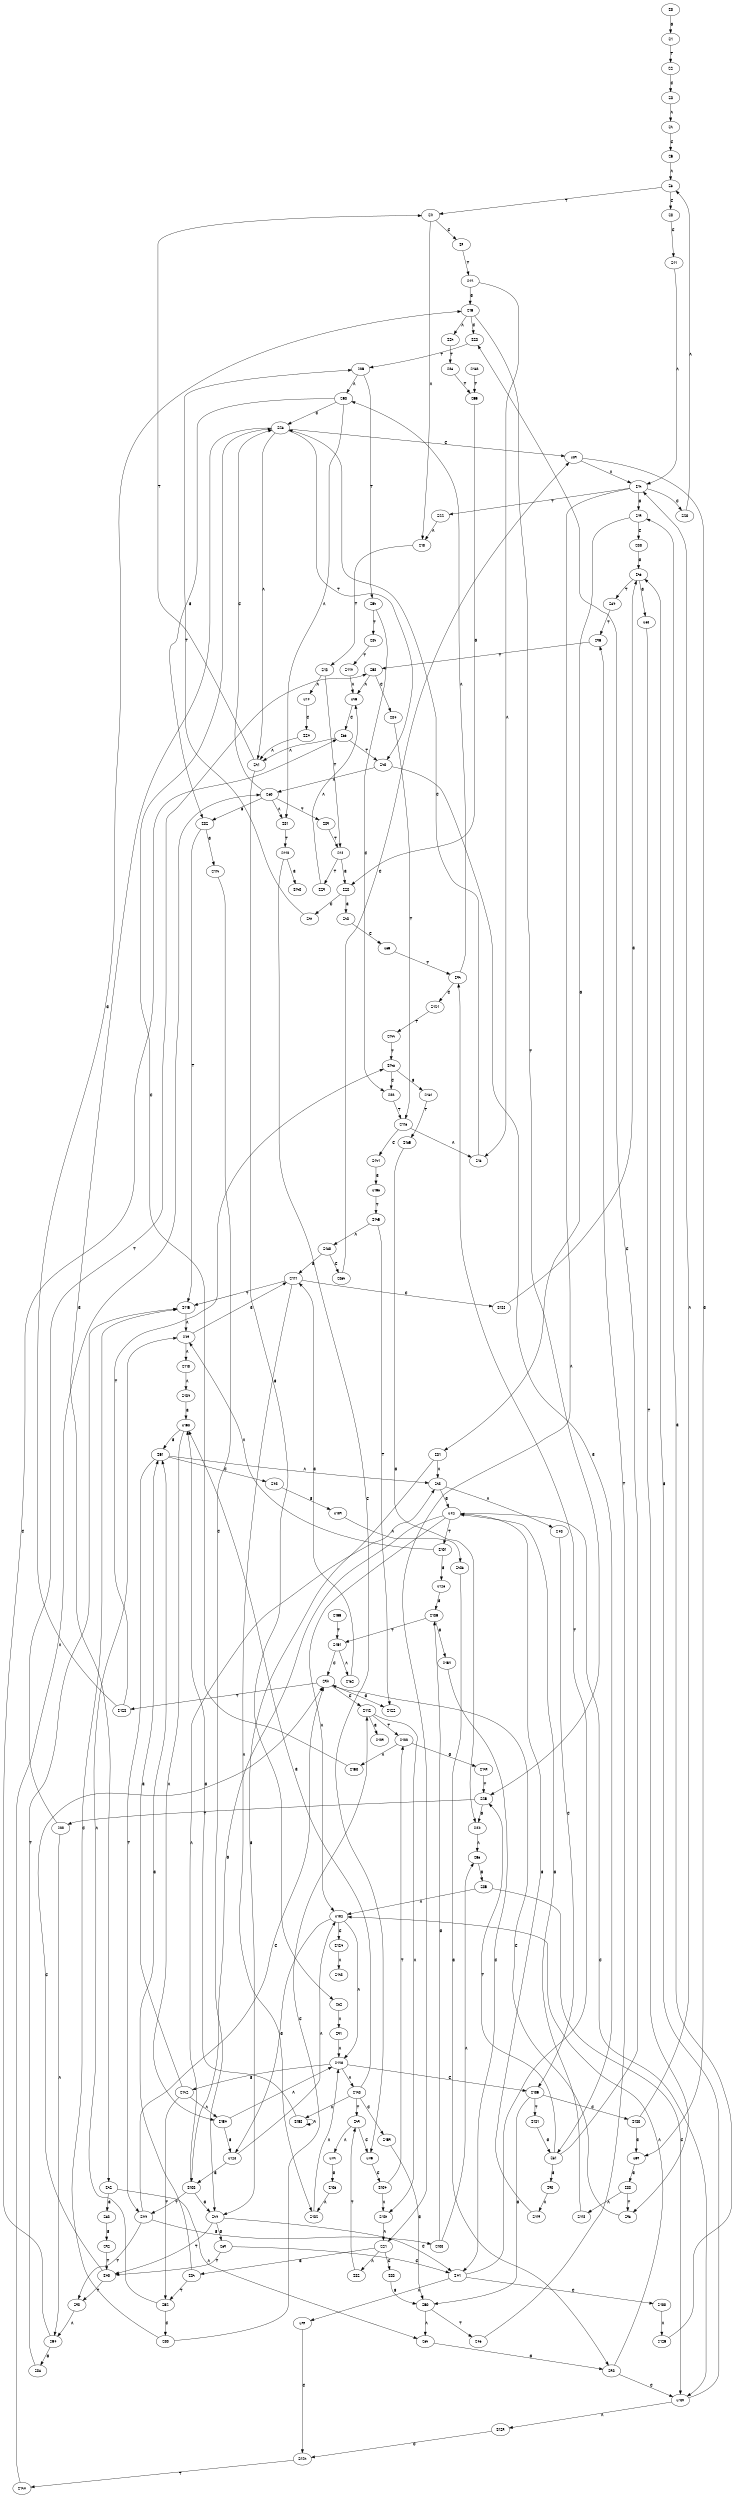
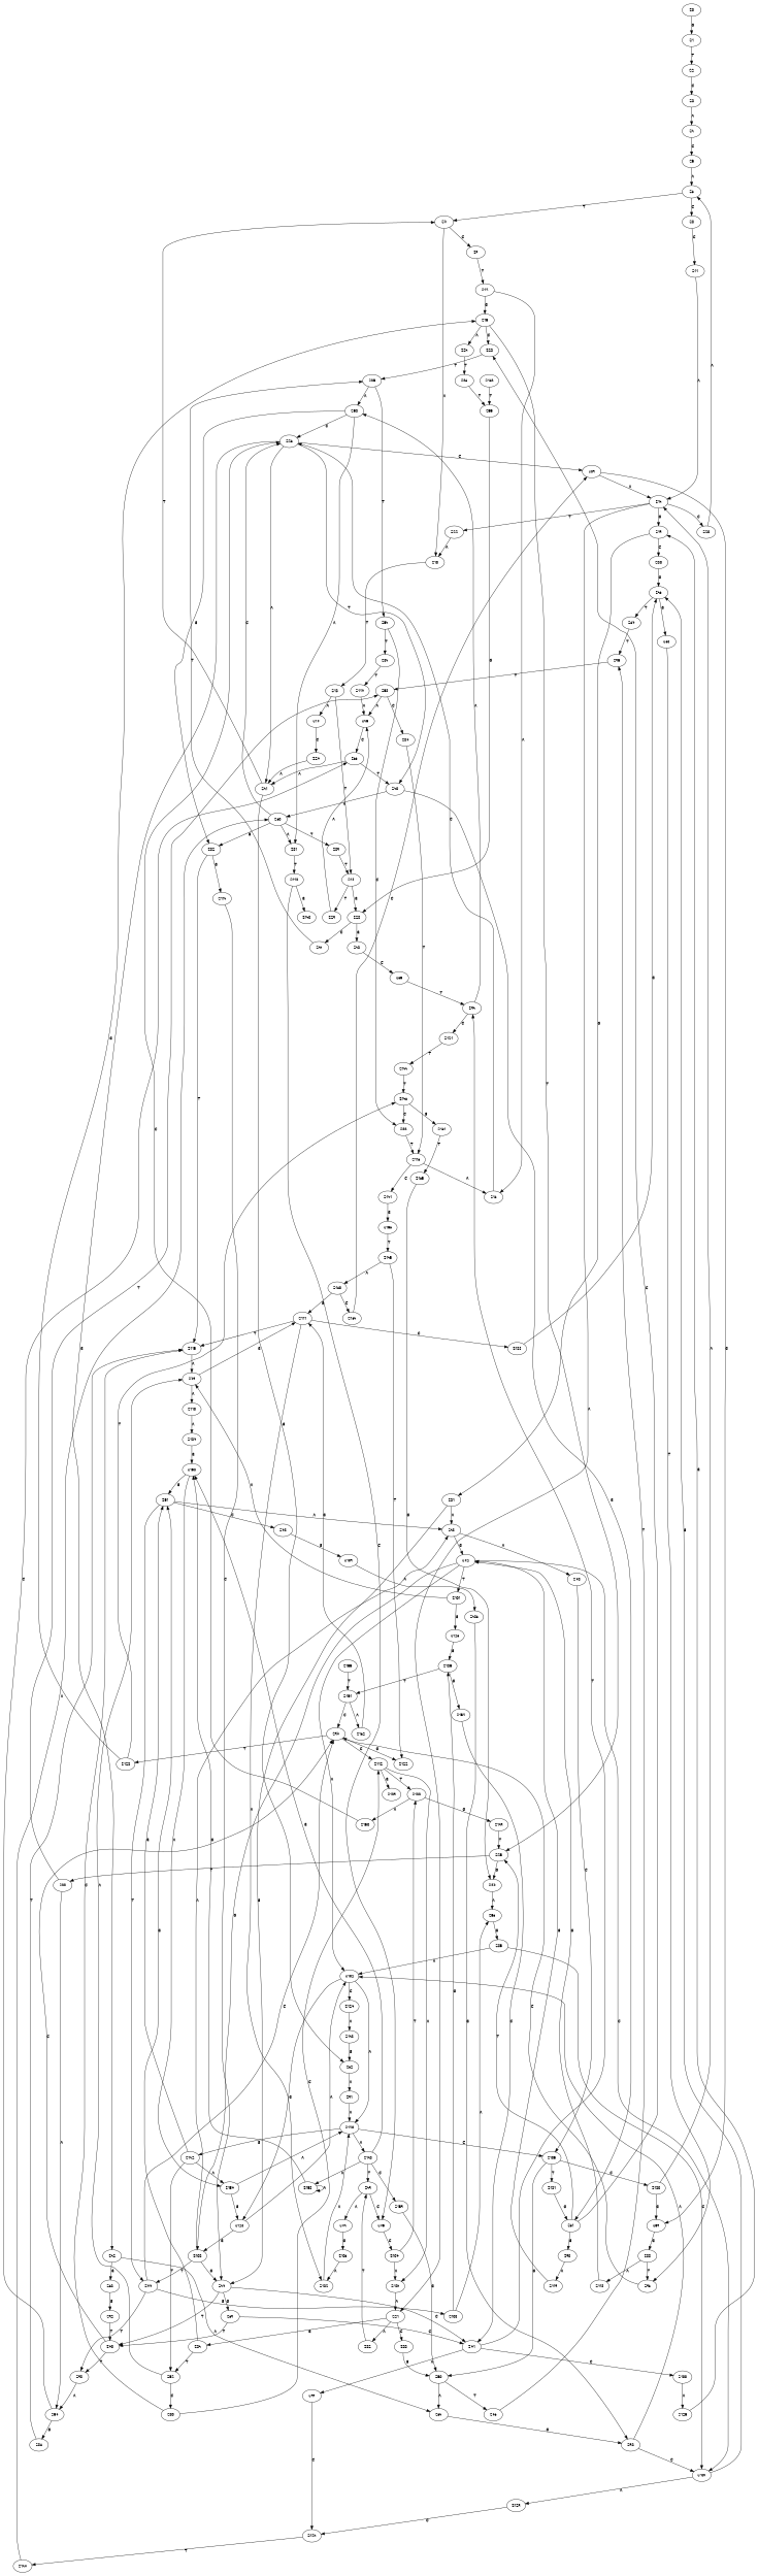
  strict digraph {
    fontname="Patrick Hand"
    node [fontname="Patrick Hand"]
    edge [fontname="Patrick Hand"]
    S0
    S1
    S2
    S3
    S4
    S5
    S6
    S7
    S8
    S9
    S10
    S11
    S12
    S13
    S14
    S15
    S16
    S17
    S18
    S19
    S20
    S21
    S22
    S23
    S24
    S25
    S26
    S27
    S28
    S29
    S30
    S31
    S32
    S33
    S34
    S35
    S36
    S37
    S38
    S39
    S40
    S41
    S42
    S43
    S44
    S45
    S46
    S47
    S48
    S49
    S50
    S51
    S52
    S53
    S54
    S55
    S56
    S57
    S58
    S59
    S60
    S61
    S62
    S63
    S64
    S65
    S66
    S67
    S68
    S69
    S70
    S71
    S72
    S73
    S74
    S75
    S76
    S77
    S78
    S79
    S80
    S81
    S82
    S83
    S84
    S85
    S86
    S87
    S88
    S89
    S90
    S91
    S92
    S93
    S94
    S95
    S96
    S97
    S98
    S99
    S100
    S101
    S102
    S103
    S104
    S105
    S106
    S107
    S108
    S109
    S110
    S111
    S112
    S115
    S113
    S114
    S116
    S117
    S118
    S119
    S120
    S121
    S122
    S123
    S124
    S125
    S126
    S127
    S128
    S129
    S130
    S131
    S132
    S133
    S134
    S135
    n137 [label=S436]
    S137
    S138
    S139
    S140
    S141
    S142
    S143
    S144
    S146
    S147
    S148
    S149
    S150
    S151
    S152
    S153
    S156
    S157
    S158
    S159
    S145
    S160
    S161
    S162
    S155
-   S164 [label=S364]
+   S164
    S165
    S163
    S0 -> S1 [label=G]
    S1 -> S2 [label=T]
    S2 -> S3 [label=C]
    S3 -> S4 [label=A]
    S4 -> S5 [label=C]
    S5 -> S6 [label=A]
    S6 -> S7 [label=T]
    S6 -> S8 [label=C]
    S7 -> S9 [label=C]
    S7 -> S10 [label=A]
    S8 -> S11 [label=C]
    S9 -> S12 [label=T]
    S10 -> S13 [label=T]
    S11 -> S14 [label=A]
    S12 -> S15 [label=G]
    S12 -> S16 [label=A]
    S13 -> S17 [label=A]
    S13 -> S18 [label=T]
    S14 -> S19 [label=G]
    S14 -> S20 [label=C]
    S14 -> S21 [label=A]
    S14 -> S22 [label=T]
    S15 -> S23 [label=C]
    S15 -> S24 [label=A]
    S15 -> S25 [label=T]
    S16 -> S26 [label=C]
    S17 -> S27 [label=C]
    S18 -> S28 [label=G]
    S18 -> S29 [label=T]
    S19 -> S30 [label=C]
    S19 -> S31 [label=G]
    S20 -> S6 [label=A]
    S21 -> S32 [label=A]
    S21 -> S33 [label=C]
    S21 -> S34 [label=G]
    S22 -> S10 [label=A]
    S23 -> S35 [label=T]
    S24 -> S36 [label=T]
    S25 -> S37 [label=G]
    S25 -> S38 [label=T]
    S26 -> S39 [label=C]
    S26 -> S40 [label=T]
    S26 -> S41 [label=A]
    S26 -> S42 [label=G]
    S27 -> S41 [label=A]
    S28 -> S43 [label=G]
    S28 -> S44 [label=C]
    S29 -> S45 [label=A]
    S30 -> S46 [label=G]
    S31 -> S47 [label=G]
    S31 -> S48 [label=A]
    S32 -> S49 [label=T]
    S33 -> S50 [label=G]
    S34 -> S51 [label=G]
    S34 -> S52 [label=T]
    S35 -> S53 [label=A]
    S35 -> S54 [label=T]
    S36 -> S55 [label=T]
    S37 -> S56 [label=A]
    S38 -> S57 [label=A]
    S38 -> S58 [label=T]
    S39 -> S14 [label=A]
    S39 -> S59 [label=G]
    S40 -> S60 [label=A]
    S40 -> S61 [label=G]
    S41 -> S7 [label=T]
    S41 -> S62 [label=G]
    S42 -> S63 [label=G]
    S42 -> S64 [label=A]
    S43 -> S65 [label=C]
    S44 -> S35 [label=T]
    S45 -> S66 [label=C]
    S46 -> S67 [label=T]
    S46 -> S68 [label=G]
    S47 -> S69 [label=G]
    S47 -> S70 [label=T]
    S47 -> S71 [label=C]
    S48 -> S72 [label=G]
    S48 -> S73 [label=A]
    S49 -> S74 [label=A]
    S49 -> S75 [label=C]
    S50 -> S64 [label=A]
    S50 -> S76 [label=T]
    S51 -> S48 [label=A]
    S51 -> S77 [label=T]
    S51 -> S78 [label=C]
    S52 -> S79 [label=A]
    S52 -> S80 [label=C]
    S53 -> S26 [label=C]
    S53 -> S81 [label=A]
    S53 -> S82 [label=G]
    S54 -> S83 [label=C]
    S54 -> S84 [label=T]
    S55 -> S28 [label=G]
    S56 -> S85 [label=G]
    S57 -> S66 [label=C]
    S57 -> S86 [label=G]
    S58 -> S45 [label=A]
    S58 -> S87 [label=C]
    S59 -> S88 [label=G]
    S60 -> S26 [label=C]
    S60 -> S81 [label=A]
    S60 -> S82 [label=G]
    S60 -> S89 [label=T]
    S61 -> S23 [label=C]
    S61 -> S25 [label=T]
    S61 -> S90 [label=G]
    S62 -> S91 [label=A]
    S63 -> S92 [label=G]
    S64 -> S93 [label=G]
    S65 -> S94 [label=T]
    S66 -> S40 [label=T]
    S66 -> S41 [label=A]
    S67 -> S95 [label=T]
    S68 -> S96 [label=T]
    S69 -> S70 [label=T]
    S69 -> S71 [label=C]
    S70 -> S97 [label=C]
    S70 -> S98 [label=T]
    S71 -> S94 [label=T]
    S71 -> S99 [label=A]
    S71 -> S100 [label=C]
    S72 -> S101 [label=T]
    S72 -> S102 [label=A]
    S72 -> S103 [label=G]
    S72 -> S104 [label=C]
    S73 -> S105 [label=C]
    S74 -> S106 [label=G]
    S75 -> S107 [label=C]
    S76 -> S95 [label=T]
    S77 -> S97 [label=C]
    S77 -> S98 [label=T]
    S77 -> S108 [label=G]
    S78 -> S109 [label=G]
    S79 -> S110 [label=A]
    S79 -> S111 [label=G]
    S80 -> S112 [label=C]
    S80 -> S115 [label=C]
    S81 -> S113 [label=T]
    S82 -> S115 [label=T]
    S82 -> S114 [label=G]
    S83 -> S116 [label=T]
    S84 -> S117 [label=T]
    S85 -> S102 [label=A]
    S85 -> S104 [label=C]
    S86 -> S115 [label=T]
    S87 -> S116 [label=T]
    S88 -> S96 [label=T]
    S88 -> S118 [label=A]
    S89 -> S18 [label=T]
    S90 -> S119 [label=A]
    S91 -> S120 [label=A]
    S92 -> S70 [label=T]
    S93 -> S102 [label=A]
    S93 -> S104 [label=C]
    S94 -> S53 [label=A]
    S94 -> S121 [label=C]
    S95 -> S58 [label=T]
    S96 -> S97 [label=C]
    S97 -> S112 [label=C]
    S97 -> S122 [label=G]
    S97 -> S123 [label=T]
    S98 -> S57 [label=A]
    S99 -> S124 [label=C]
    S100 -> S125 [label=A]
    S101 -> S79 [label=A]
    S101 -> S126 [label=G]
    S102 -> S120 [label=A]
    S102 -> S127 [label=C]
    S102 -> S128 [label=G]
    S103 -> S47 [label=G]
    S103 -> S48 [label=A]
    S103 -> S77 [label=T]
    S104 -> S46 [label=G]
    S104 -> S129 [label=A]
    S105 -> S50 [label=G]
    S105 -> S130 [label=C]
    S105 -> S131 [label=T]
    S106 -> S132 [label=A]
    S107 -> S133 [label=T]
    S107 -> S134 [label=A]
    S108 -> S56 [label=A]
    S108 -> S135 [label=G]
    S109 -> n137 [label=A]
    S110 -> S137 [label=A]
    S111 -> S115 [label=T]
    S111 -> S132 [label=A]
    S111 -> S138 [label=C]
    S112 -> S133 [label=T]
    S112 -> S134 [label=A]
    S112 -> S139 [label=G]
    S115 -> S79 [label=A]
    S113 -> S75 [label=C]
    S113 -> S140 [label=G]
    S114 -> S47 [label=C]
    S116 -> S16 [label=A]
    S116 -> S141 [label=C]
    S117 -> S45 [label=A]
    S118 -> S72 [label=G]
    S119 -> S72 [label=G]
    S120 -> S105 [label=C]
    S120 -> S142 [label=G]
    S120 -> S143 [label=A]
    S121 -> S144 [label=T]
    S123 -> S15 [label=G]
    S123 -> S146 [label=T]
    S124 -> S147 [label=T]
    S125 -> S19 [label=G]
    S126 -> S135 [label=G]
    S127 -> S148 [label=A]
    S128 -> S102 [label=A]
    S128 -> S103 [label=G]
    S129 -> S124 [label=C]
    S130 -> S14 [label=A]
    S130 -> S59 [label=G]
    S131 -> S61 [label=G]
    S132 -> S120 [label=A]
    S133 -> S149 [label=G]
    S133 -> S150 [label=A]
    S134 -> S21 [label=A]
    S135 -> S151 [label=T]
    S135 -> S152 [label=G]
    n137 -> S93 [label=G]
    S137 -> S153 [label=G]
    S138 -> S46 [label=G]
    S141 -> S156 [label=G]
    S142 -> S51 [label=G]
    S142 -> S52 [label=T]
    S142 -> S157 [label=A]
    S143 -> S49 [label=T]
    S143 -> S153 [label=G]
    S143 -> S158 [label=A]
    S143 -> S159 [label=C]
    S144 -> S146 [label=T]
    S146 -> S83 [label=C]
    S146 -> S161 [label=G]
    S147 -> S60 [label=A]
+   S148 -> S62 [label=G]
    S149 -> S25 [label=T]
    S150 -> S26 [label=C]
    S151 -> S97 [label=C]
    S151 -> S162 [label=A]
    S152 -> S71 [label=C]
    S153 -> S51 [label=G]
    S153 -> S157 [label=A]
    S156 -> S145 [label=T]
    S157 -> S120 [label=A]
    S157 -> S128 [label=G]
    S158 -> S153 [label=G]
    S158 -> S158 [label=A]
    S159 -> S50 [label=G]
    S145 -> S122 [label=T]
    S145 -> S160 [label=A]
    S160 -> S111 [label=G]
    S160 -> S164 [label=C]
    S161 -> S165 [label=T]
    S162 -> S111 [label=G]
    S155 -> S151 [label=T]
    S164 -> S39 [label=C]
    S165 -> S37 [label=G]
    S163 -> S55 [label=T]
  }
